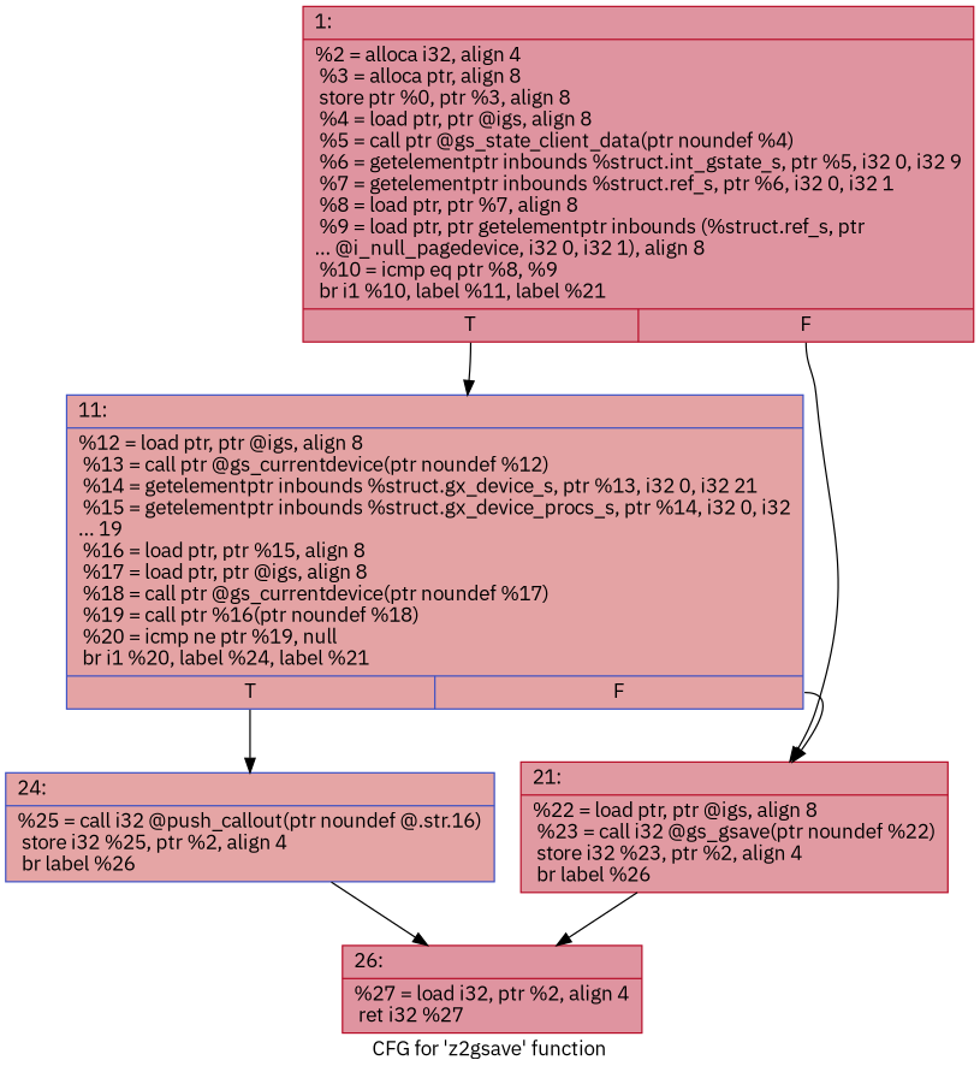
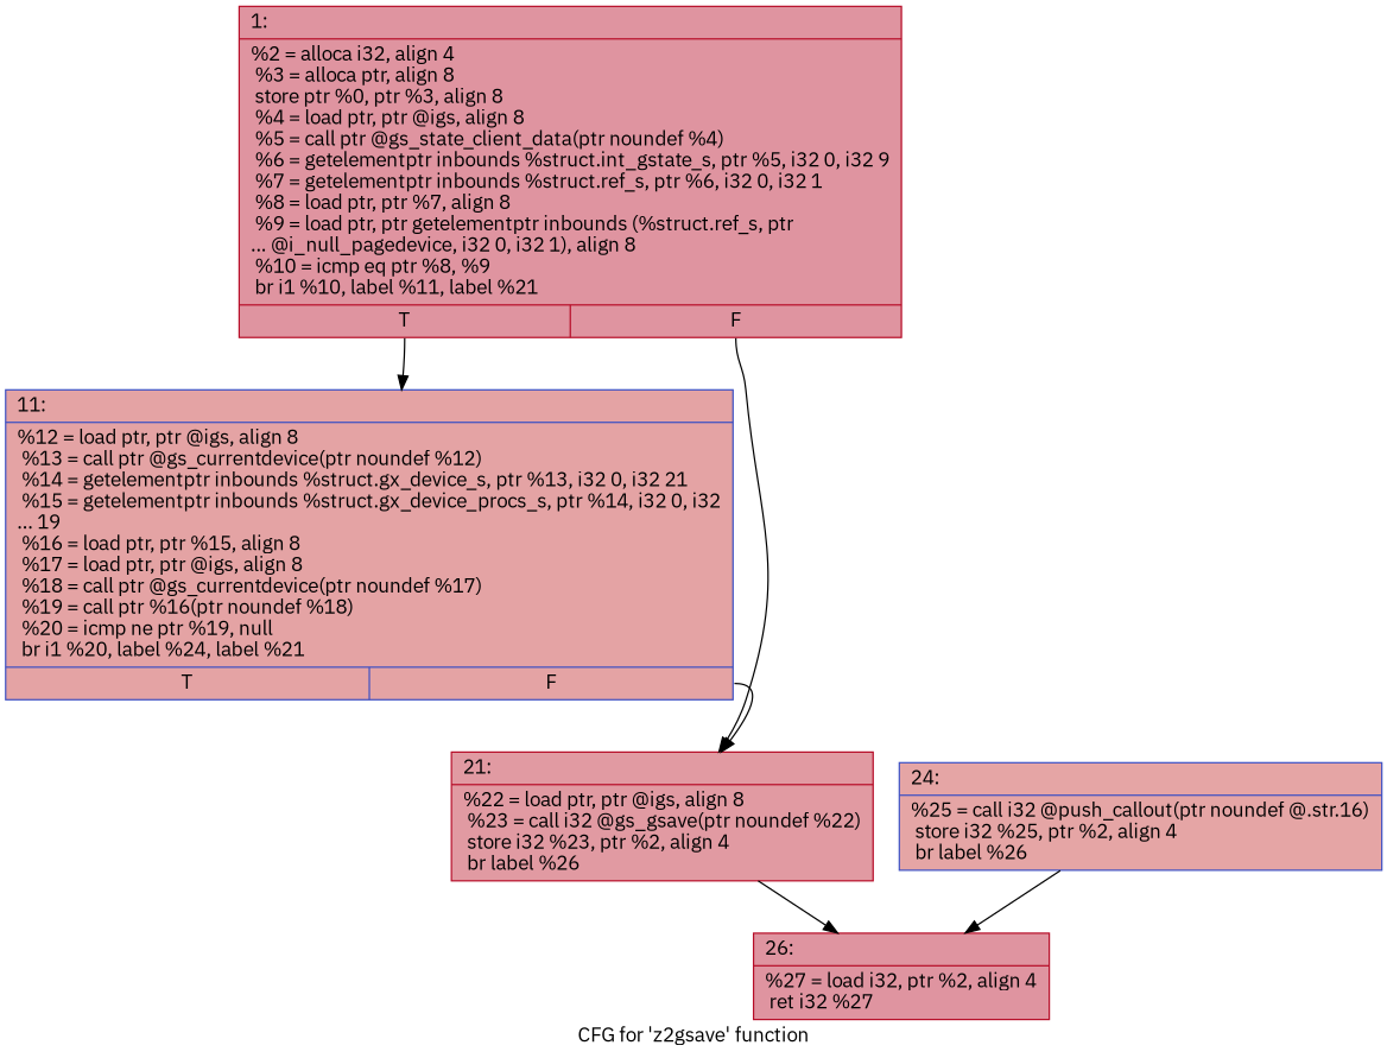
  digraph {
    label="CFG for 'z2gsave' function"
    fontname="IBM Plex Sans"
    node [color="#b70d28ff" fillcolor="#b70d2870" fontname="IBM Plex Sans" shape=record style=filled]
    edge [fontname="IBM Plex Sans"]
    n1 [label="{1:\l|  %2 = alloca i32, align 4\l  %3 = alloca ptr, align 8\l  store ptr %0, ptr %3, align 8\l  %4 = load ptr, ptr @igs, align 8\l  %5 = call ptr @gs_state_client_data(ptr noundef %4)\l  %6 = getelementptr inbounds %struct.int_gstate_s, ptr %5, i32 0, i32 9\l  %7 = getelementptr inbounds %struct.ref_s, ptr %6, i32 0, i32 1\l  %8 = load ptr, ptr %7, align 8\l  %9 = load ptr, ptr getelementptr inbounds (%struct.ref_s, ptr\l... @i_null_pagedevice, i32 0, i32 1), align 8\l  %10 = icmp eq ptr %8, %9\l  br i1 %10, label %11, label %21\l|{<s0>T|<s1>F}}"]
    n2 [color="#3d50c3ff" fillcolor="#c32e3170" label="{11:\l|  %12 = load ptr, ptr @igs, align 8\l  %13 = call ptr @gs_currentdevice(ptr noundef %12)\l  %14 = getelementptr inbounds %struct.gx_device_s, ptr %13, i32 0, i32 21\l  %15 = getelementptr inbounds %struct.gx_device_procs_s, ptr %14, i32 0, i32\l... 19\l  %16 = load ptr, ptr %15, align 8\l  %17 = load ptr, ptr @igs, align 8\l  %18 = call ptr @gs_currentdevice(ptr noundef %17)\l  %19 = call ptr %16(ptr noundef %18)\l  %20 = icmp ne ptr %19, null\l  br i1 %20, label %24, label %21\l|{<s0>T|<s1>F}}"]
    n3 [fillcolor="#bb1b2c70" label="{21:\l|  %22 = load ptr, ptr @igs, align 8\l  %23 = call i32 @gs_gsave(ptr noundef %22)\l  store i32 %23, ptr %2, align 4\l  br label %26\l}"]
    n4 [color="#3d50c3ff" fillcolor="#c5333470" label="{24:\l|  %25 = call i32 @push_callout(ptr noundef @.str.16)\l  store i32 %25, ptr %2, align 4\l  br label %26\l}"]
    n5 [label="{26:\l|  %27 = load i32, ptr %2, align 4\l  ret i32 %27\l}"]
    n1 -> n2 [tailport=s0]
    n1 -> n3 [tailport=s1]
    n2 -> n3 [tailport=s1]
-   n2 -> n4 [tailport=s0]
    n3 -> n5
    n4 -> n5
  }
